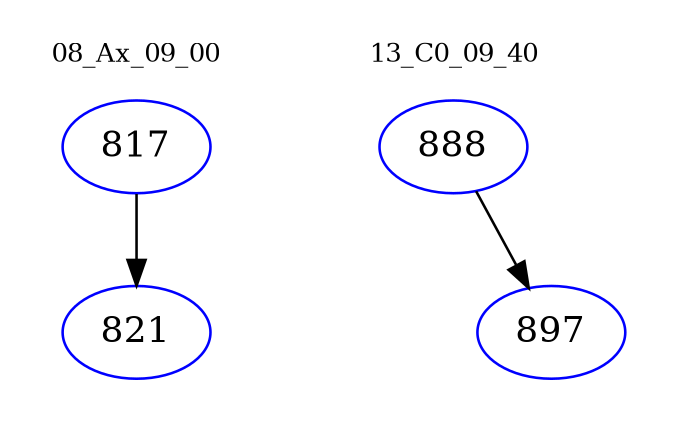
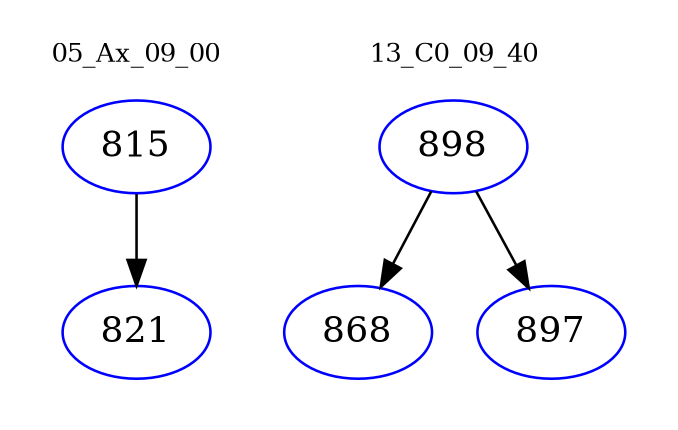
  digraph {
    node [color=blue]
    edge [color=black]
-   n1 [label=817]
+   n1 [label=815]
    n2 [label=821]
-   n3 [label=888]
+   n3 [label=898]
+   n4 [label=868]
    n5 [label=897]
    subgraph cluster_1 {
      color=white
      fontsize=10
-     label="08_Ax_09_00"
+     label="05_Ax_09_00"
      n1
      n2
    }
    subgraph cluster_2 {
      color=white
      fontsize=10
      label="13_C0_09_40"
      n3
+     n4
      n5
    }
    n1 -> n2
+   n3 -> n4
    n3 -> n5
  }
